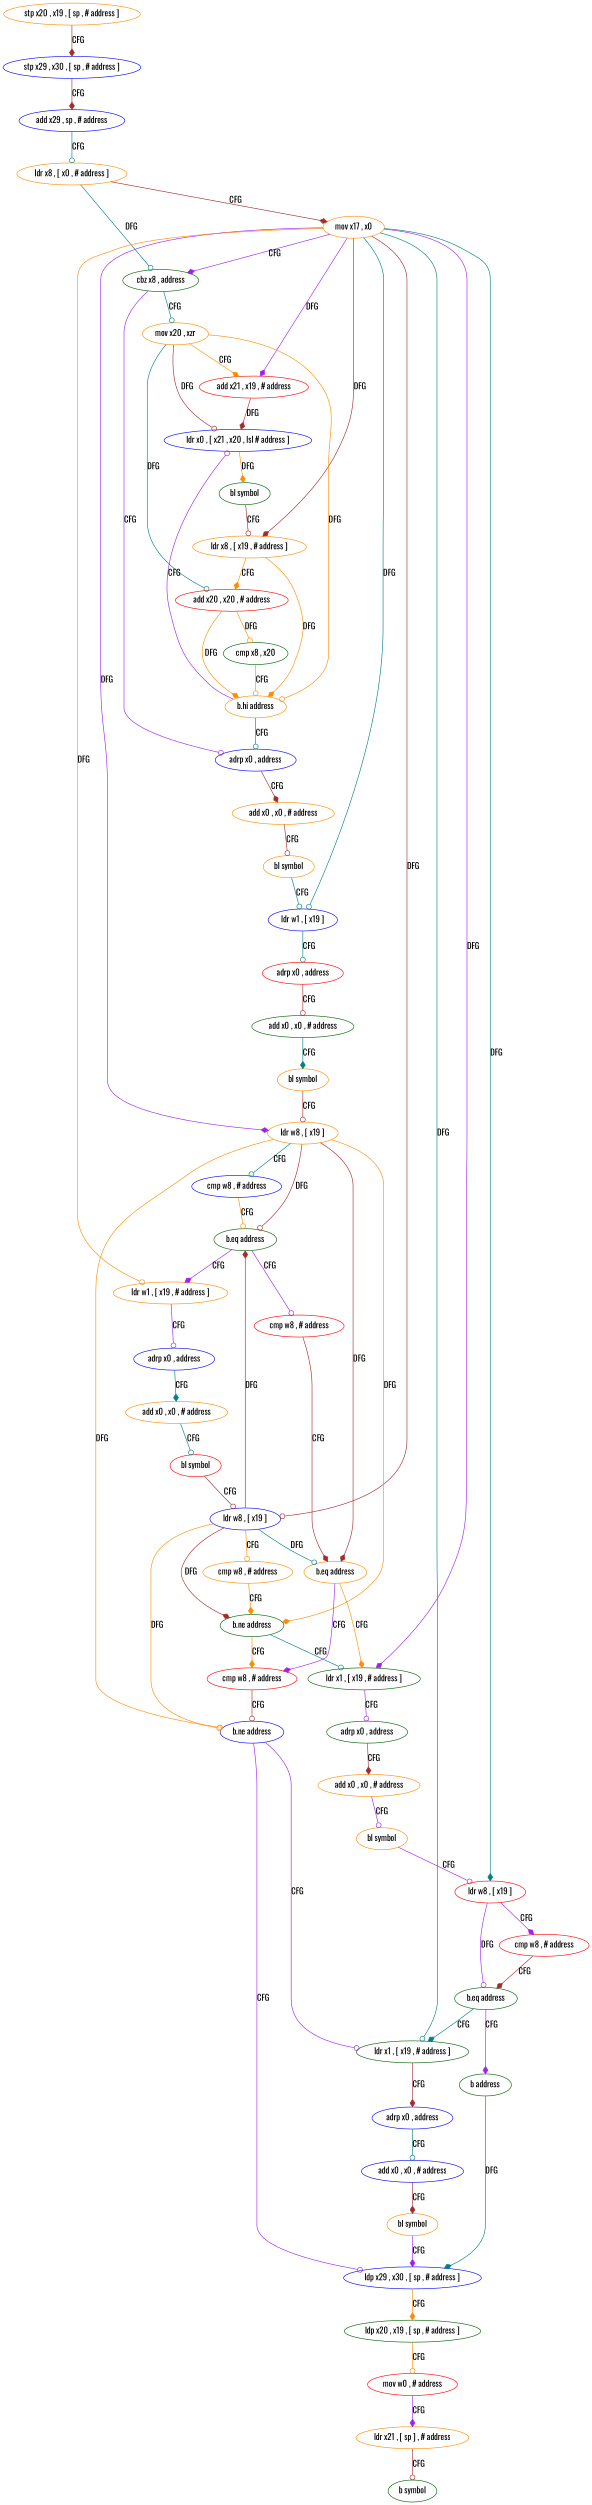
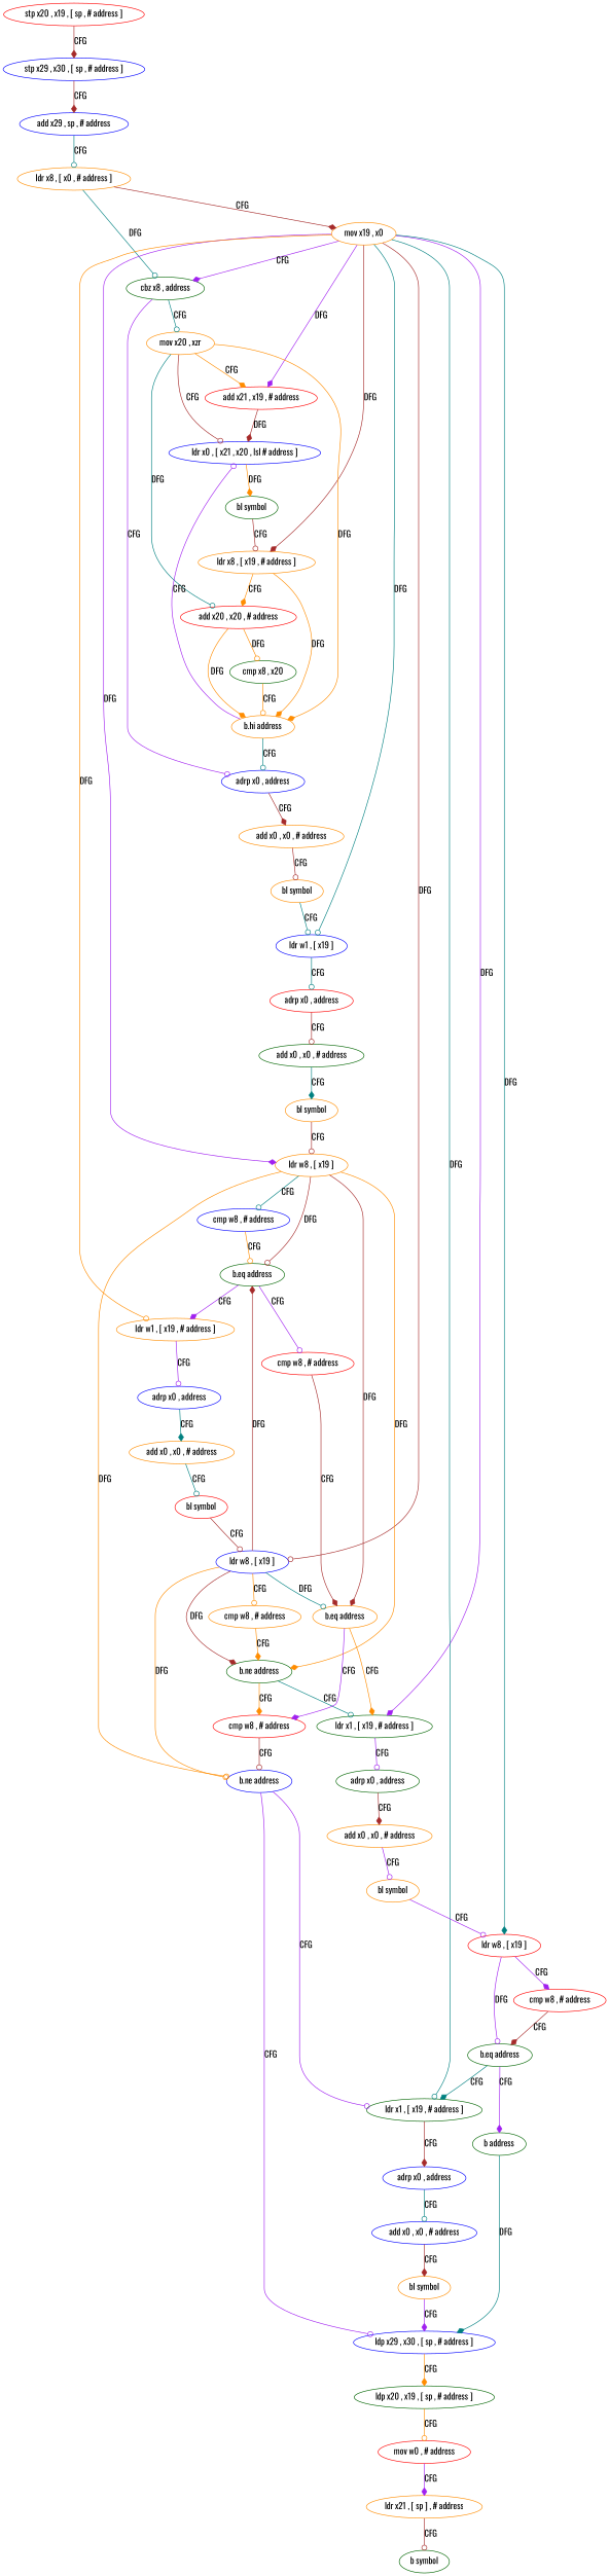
  digraph {
    fontname=Oswald
    node [color=darkorange fontname=Oswald]
    edge [arrowhead=odot color=brown fontname=Oswald]
-   n1 [label="stp x20 , x19 , [ sp , # address ]"]
+   n1 [color=red label="stp x20 , x19 , [ sp , # address ]"]
    n2 [color=blue label="stp x29 , x30 , [ sp , # address ]"]
    n3 [color=blue label="add x29 , sp , # address"]
    n4 [label="ldr x8 , [ x0 , # address ]"]
-   n5 [label="mov x17 , x0"]
+   n5 [label="mov x19 , x0"]
    n6 [color=darkgreen label="cbz x8 , address"]
    n7 [color=blue label="ldr w1 , [ x19 ]"]
    n8 [label="ldr w8 , [ x19 ]"]
    n9 [label="ldr w1 , [ x19 , # address ]"]
    n10 [color=red label="add x21 , x19 , # address"]
    n11 [color=blue label="ldr w8 , [ x19 ]"]
    n12 [color=darkgreen label="ldr x1 , [ x19 , # address ]"]
    n13 [label="ldr x8 , [ x19 , # address ]"]
    n14 [color=darkgreen label="ldr x1 , [ x19 , # address ]"]
    n15 [color=red label="ldr w8 , [ x19 ]"]
    n16 [color=blue label="adrp x0 , address"]
    n17 [label="mov x20 , xzr"]
    n18 [color=red label="adrp x0 , address"]
    n19 [color=blue label="cmp w8 , # address"]
    n20 [color=darkgreen label="b.eq address"]
    n21 [color=darkgreen label="b.ne address"]
    n22 [label="b.eq address"]
    n23 [color=blue label="b.ne address"]
    n24 [color=blue label="adrp x0 , address"]
    n25 [color=blue label="ldr x0 , [ x21 , x20 , lsl # address ]"]
    n26 [label="cmp w8 , # address"]
    n27 [color=darkgreen label="adrp x0 , address"]
    n28 [color=red label="add x20 , x20 , # address"]
    n29 [label="b.hi address"]
    n30 [color=blue label="adrp x0 , address"]
    n31 [color=red label="cmp w8 , # address"]
    n32 [color=darkgreen label="b.eq address"]
    n33 [label="add x0 , x0 , # address"]
    n34 [label="bl symbol"]
    n35 [color=darkgreen label="bl symbol"]
    n36 [color=darkgreen label="cmp x8 , x20"]
    n37 [color=darkgreen label="add x0 , x0 , # address"]
    n38 [label="bl symbol"]
    n39 [color=red label="cmp w8 , # address"]
    n40 [color=red label="cmp w8 , # address"]
    n41 [color=blue label="ldp x29 , x30 , [ sp , # address ]"]
    n42 [label="add x0 , x0 , # address"]
    n43 [color=red label="bl symbol"]
    n44 [label="add x0 , x0 , # address"]
    n45 [color=darkgreen label="ldp x20 , x19 , [ sp , # address ]"]
    n46 [color=red label="mov w0 , # address"]
    n47 [color=blue label="add x0 , x0 , # address"]
    n48 [label="bl symbol"]
    n49 [color=darkgreen label="b address"]
    n50 [label="ldr x21 , [ sp ] , # address"]
    n51 [color=darkgreen label="b symbol"]
    n52 [label="bl symbol"]
    n1 -> n2 [arrowhead=diamond label=CFG]
    n2 -> n3 [arrowhead=diamond label=CFG]
    n3 -> n4 [color=teal label=CFG]
    n4 -> n5 [arrowhead=diamond label=CFG]
    n4 -> n6 [color=teal label=DFG]
    n5 -> n6 [arrowhead=diamond color=purple label=CFG]
    n5 -> n7 [color=teal label=DFG]
    n5 -> n8 [arrowhead=diamond color=purple label=DFG]
    n5 -> n9 [color=darkorange label=DFG]
    n5 -> n10 [arrowhead=diamond color=purple label=DFG]
    n5 -> n11 [label=DFG]
    n5 -> n12 [arrowhead=diamond color=purple label=DFG]
    n5 -> n13 [arrowhead=diamond label=DFG]
    n5 -> n14 [color=teal label=DFG]
    n5 -> n15 [arrowhead=diamond color=teal label=DFG]
    n6 -> n16 [color=purple label=CFG]
    n6 -> n17 [color=teal label=CFG]
    n7 -> n18 [color=teal label=CFG]
    n8 -> n19 [color=teal label=CFG]
    n8 -> n20 [label=DFG]
    n8 -> n21 [arrowhead=diamond color=darkorange label=DFG]
    n8 -> n22 [arrowhead=diamond label=DFG]
    n8 -> n23 [color=darkorange label=DFG]
    n9 -> n24 [color=purple label=CFG]
    n10 -> n25 [arrowhead=diamond label=DFG]
    n11 -> n20 [arrowhead=diamond label=DFG]
    n11 -> n21 [arrowhead=diamond label=DFG]
    n11 -> n22 [color=teal label=DFG]
    n11 -> n23 [color=darkorange label=DFG]
    n11 -> n26 [color=darkorange label=CFG]
    n12 -> n27 [color=purple label=CFG]
    n13 -> n28 [arrowhead=diamond color=darkorange label=CFG]
    n13 -> n29 [arrowhead=diamond color=darkorange label=DFG]
    n14 -> n30 [arrowhead=diamond label=CFG]
    n15 -> n31 [arrowhead=diamond color=purple label=CFG]
    n15 -> n32 [color=purple label=DFG]
    n16 -> n33 [arrowhead=diamond label=CFG]
    n17 -> n10 [arrowhead=diamond color=darkorange label=CFG]
-   n17 -> n25 [label=DFG]
+   n17 -> n25 [label=CFG]
    n17 -> n28 [color=teal label=DFG]
-   n17 -> n29 [color=darkorange label=DFG]
+   n17 -> n29 [arrowhead=diamond color=darkorange label=DFG]
    n18 -> n37 [label=CFG]
    n19 -> n20 [color=darkorange label=CFG]
    n20 -> n9 [arrowhead=diamond color=purple label=CFG]
    n20 -> n39 [color=purple label=CFG]
    n21 -> n12 [color=teal label=CFG]
    n21 -> n40 [arrowhead=diamond color=darkorange label=CFG]
    n22 -> n12 [arrowhead=diamond color=darkorange label=CFG]
    n22 -> n40 [arrowhead=diamond color=purple label=CFG]
    n23 -> n14 [color=purple label=CFG]
    n23 -> n41 [color=purple label=CFG]
    n24 -> n42 [arrowhead=diamond color=teal label=CFG]
    n25 -> n35 [arrowhead=diamond color=darkorange label=DFG]
    n26 -> n21 [arrowhead=diamond color=darkorange label=CFG]
    n27 -> n44 [arrowhead=diamond label=CFG]
    n28 -> n29 [arrowhead=diamond color=darkorange label=DFG]
    n28 -> n36 [color=darkorange label=DFG]
    n29 -> n16 [color=teal label=CFG]
    n29 -> n25 [color=purple label=CFG]
    n30 -> n47 [color=teal label=CFG]
    n31 -> n32 [arrowhead=diamond label=CFG]
    n32 -> n14 [arrowhead=diamond color=teal label=CFG]
    n32 -> n49 [arrowhead=diamond color=purple label=CFG]
    n33 -> n34 [label=CFG]
    n34 -> n7 [color=teal label=CFG]
    n35 -> n13 [label=CFG]
    n36 -> n29 [color=darkorange label=CFG]
    n37 -> n38 [arrowhead=diamond color=teal label=CFG]
    n38 -> n8 [label=CFG]
    n39 -> n22 [arrowhead=diamond label=CFG]
    n40 -> n23 [label=CFG]
    n41 -> n45 [arrowhead=diamond color=darkorange label=CFG]
    n42 -> n43 [color=teal label=CFG]
    n43 -> n11 [label=CFG]
    n44 -> n48 [color=purple label=CFG]
    n45 -> n46 [color=darkorange label=CFG]
    n46 -> n50 [arrowhead=diamond color=purple label=CFG]
    n47 -> n52 [arrowhead=diamond label=CFG]
    n48 -> n15 [color=purple label=CFG]
    n49 -> n41 [arrowhead=diamond color=teal label=DFG]
    n50 -> n51 [label=CFG]
    n52 -> n41 [arrowhead=diamond color=purple label=CFG]
  }
